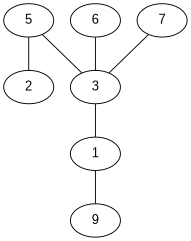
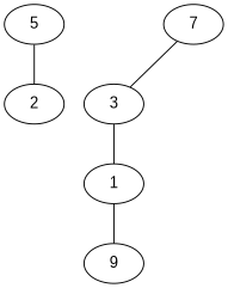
  graph {
    fontname="Liberation Sans"
    node [fontname="Liberation Sans"]
    edge [fontname="Liberation Sans"]
    n1 [label=9]
    n2 [label=1]
    n3 [label=2]
    n4 [label=3]
    n5 [label=5]
-   n6 [label=6]
    n7 [label=7]
    n2 -- n1
    n4 -- n2
    n5 -- n3
-   n5 -- n4
-   n6 -- n4
    n7 -- n4
  }
